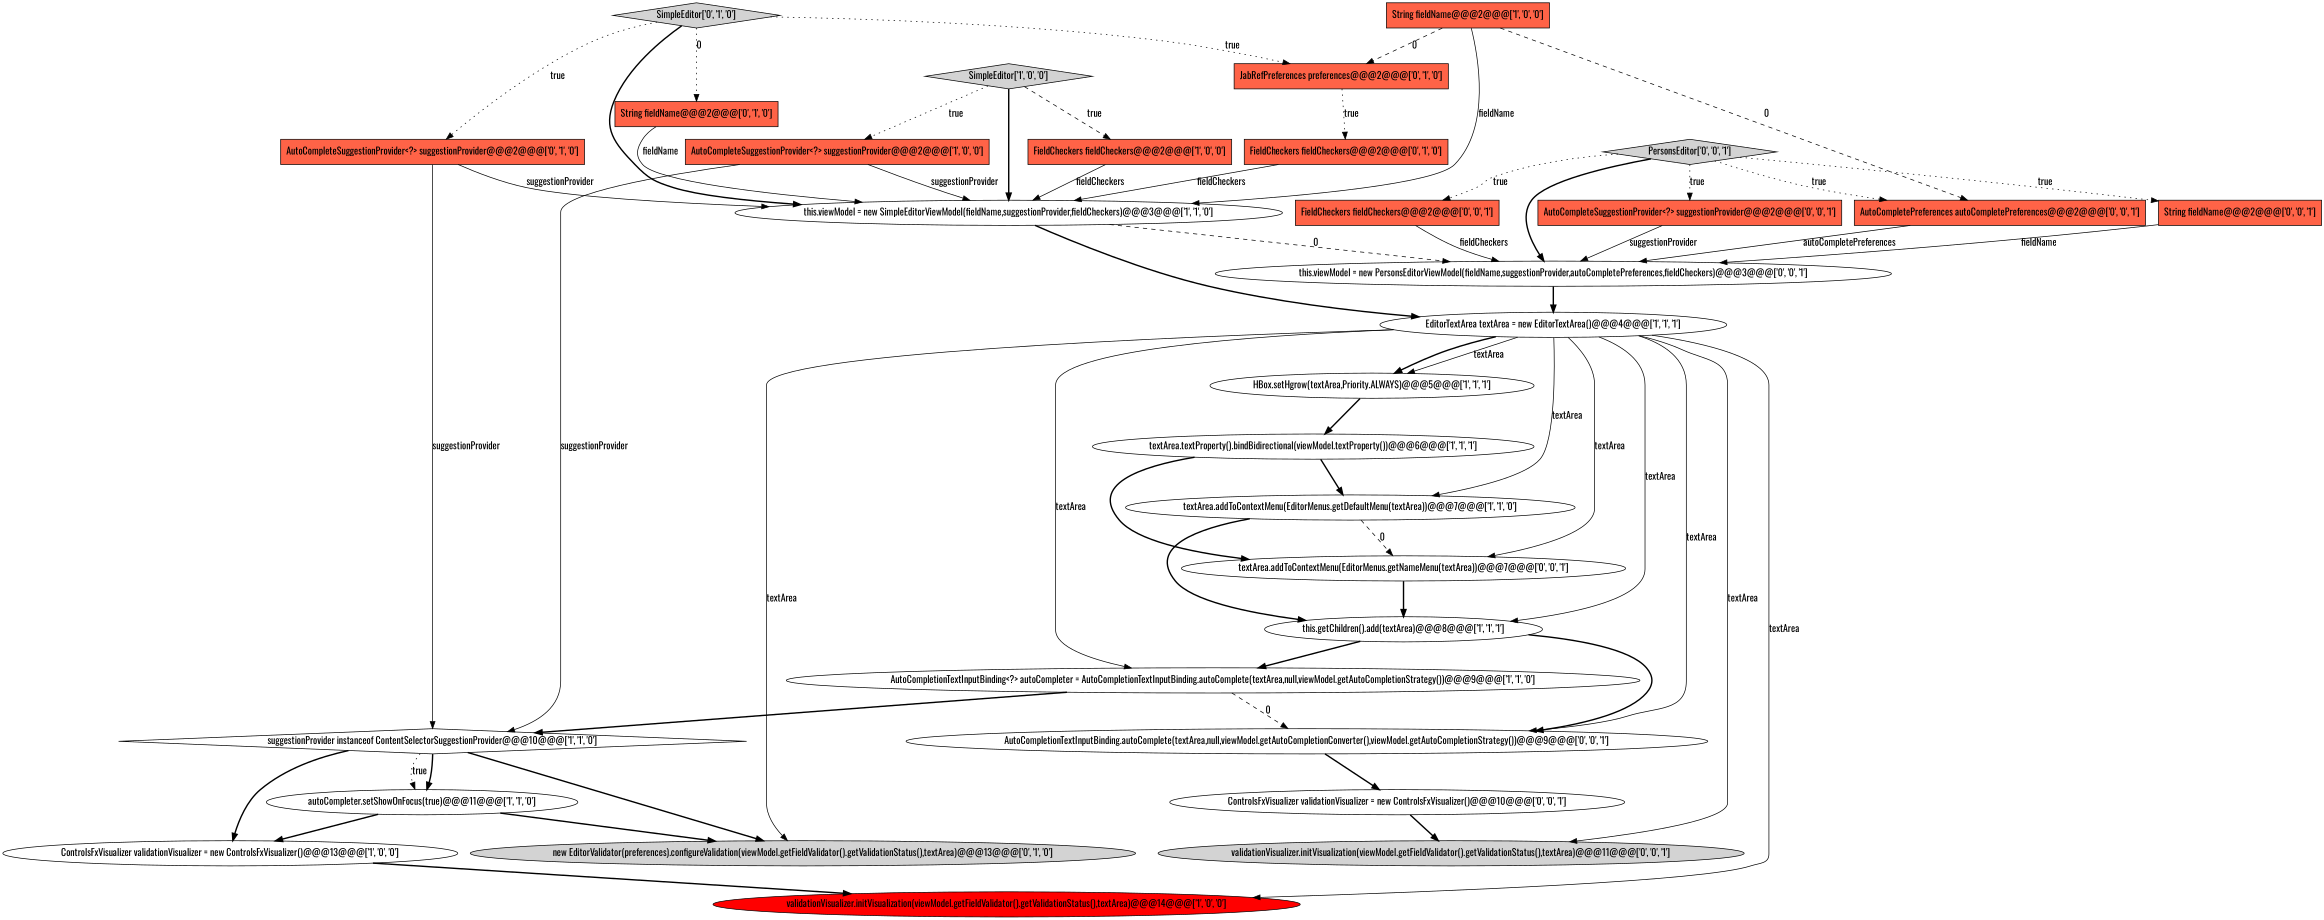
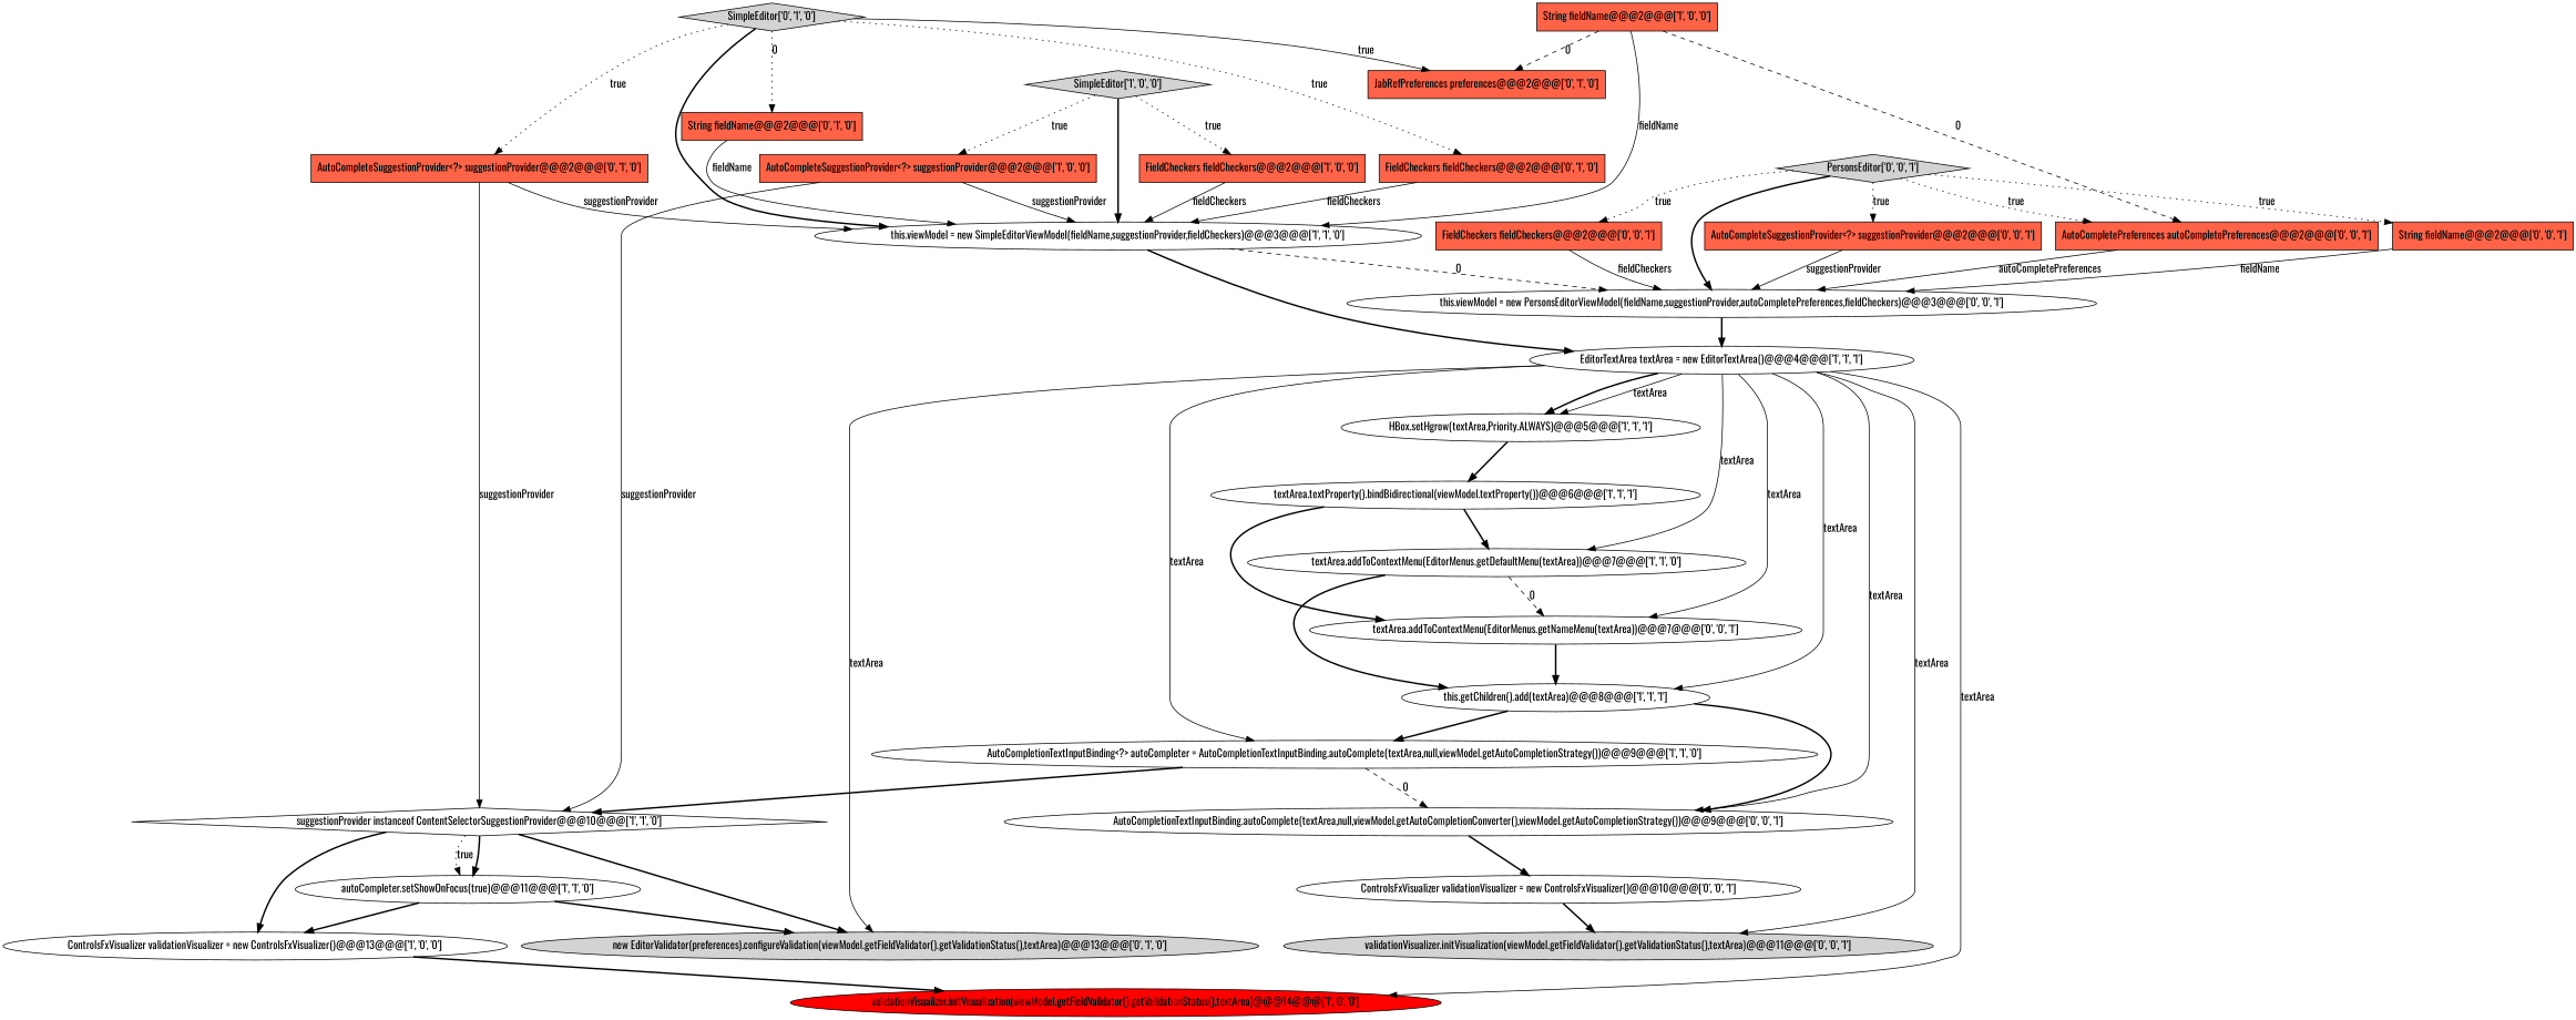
  digraph {
    fontname=Oswald
    node [fillcolor=white fontname=Oswald shape=ellipse style=filled]
    edge [fontname=Oswald style=bold]
    n1 [fillcolor=red label="validationVisualizer.initVisualization(viewModel.getFieldValidator().getValidationStatus(),textArea)@@@14@@@['1', '0', '0']"]
    n2 [label="this.viewModel = new SimpleEditorViewModel(fieldName,suggestionProvider,fieldCheckers)@@@3@@@['1', '1', '0']"]
    n3 [label="this.viewModel = new PersonsEditorViewModel(fieldName,suggestionProvider,autoCompletePreferences,fieldCheckers)@@@3@@@['0', '0', '1']"]
    n4 [label="EditorTextArea textArea = new EditorTextArea()@@@4@@@['1', '1', '1']"]
    n5 [fillcolor=lightgray label="new EditorValidator(preferences).configureValidation(viewModel.getFieldValidator().getValidationStatus(),textArea)@@@13@@@['0', '1', '0']"]
    n6 [label="this.getChildren().add(textArea)@@@8@@@['1', '1', '1']"]
    n7 [label="AutoCompletionTextInputBinding.autoComplete(textArea,null,viewModel.getAutoCompletionConverter(),viewModel.getAutoCompletionStrategy())@@@9@@@['0', '0', '1']"]
    n8 [label="AutoCompletionTextInputBinding<?> autoCompleter = AutoCompletionTextInputBinding.autoComplete(textArea,null,viewModel.getAutoCompletionStrategy())@@@9@@@['1', '1', '0']"]
    n9 [fillcolor=lightgray label="validationVisualizer.initVisualization(viewModel.getFieldValidator().getValidationStatus(),textArea)@@@11@@@['0', '0', '1']"]
    n10 [label="textArea.addToContextMenu(EditorMenus.getNameMenu(textArea))@@@7@@@['0', '0', '1']"]
    n11 [label="textArea.addToContextMenu(EditorMenus.getDefaultMenu(textArea))@@@7@@@['1', '1', '0']"]
    n12 [label="HBox.setHgrow(textArea,Priority.ALWAYS)@@@5@@@['1', '1', '1']"]
    n13 [fillcolor=tomato label="AutoCompleteSuggestionProvider<?> suggestionProvider@@@2@@@['0', '0', '1']" shape=box]
    n14 [fillcolor=tomato label="AutoCompleteSuggestionProvider<?> suggestionProvider@@@2@@@['0', '1', '0']" shape=box]
    n15 [label="suggestionProvider instanceof ContentSelectorSuggestionProvider@@@10@@@['1', '1', '0']" shape=diamond]
    n16 [label="autoCompleter.setShowOnFocus(true)@@@11@@@['1', '1', '0']"]
    n17 [label="ControlsFxVisualizer validationVisualizer = new ControlsFxVisualizer()@@@13@@@['1', '0', '0']"]
    n18 [fillcolor=tomato label="String fieldName@@@2@@@['0', '0', '1']" shape=box]
    n19 [label="ControlsFxVisualizer validationVisualizer = new ControlsFxVisualizer()@@@10@@@['0', '0', '1']"]
    n20 [fillcolor=tomato label="AutoCompletePreferences autoCompletePreferences@@@2@@@['0', '0', '1']" shape=box]
    n21 [fillcolor=tomato label="AutoCompleteSuggestionProvider<?> suggestionProvider@@@2@@@['1', '0', '0']" shape=box]
    n22 [label="textArea.textProperty().bindBidirectional(viewModel.textProperty())@@@6@@@['1', '1', '1']"]
    n23 [fillcolor=tomato label="FieldCheckers fieldCheckers@@@2@@@['0', '1', '0']" shape=box]
    n24 [fillcolor=tomato label="FieldCheckers fieldCheckers@@@2@@@['0', '0', '1']" shape=box]
    n25 [fillcolor=tomato label="FieldCheckers fieldCheckers@@@2@@@['1', '0', '0']" shape=box]
    n26 [fillcolor=lightgray label="SimpleEditor['0', '1', '0']" shape=diamond]
    n27 [fillcolor=tomato label="String fieldName@@@2@@@['0', '1', '0']" shape=box]
    n28 [fillcolor=tomato label="JabRefPreferences preferences@@@2@@@['0', '1', '0']" shape=box]
    n29 [fillcolor=lightgray label="SimpleEditor['1', '0', '0']" shape=diamond]
    n30 [fillcolor=tomato label="String fieldName@@@2@@@['1', '0', '0']" shape=box]
    n31 [fillcolor=lightgray label="PersonsEditor['0', '0', '1']" shape=diamond]
    n2 -> n3 [label=0 style=dashed]
    n2 -> n4
    n3 -> n4
    n4 -> n1 [label=textArea style=solid]
    n4 -> n5 [label=textArea style=solid]
    n4 -> n6 [label=textArea style=solid]
    n4 -> n7 [label=textArea style=solid]
    n4 -> n8 [label=textArea style=solid]
    n4 -> n9 [label=textArea style=solid]
    n4 -> n10 [label=textArea style=solid]
    n4 -> n11 [label=textArea style=solid]
    n4 -> n12 [label=textArea style=solid]
    n4 -> n12
    n6 -> n7
    n6 -> n8
    n7 -> n19
    n8 -> n7 [label=0 style=dashed]
    n8 -> n15
    n10 -> n6
    n11 -> n6
    n11 -> n10 [label=0 style=dashed]
    n12 -> n22
    n13 -> n3 [label=suggestionProvider style=solid]
    n14 -> n2 [label=suggestionProvider style=solid]
    n14 -> n15 [label=suggestionProvider style=solid]
    n15 -> n5
    n15 -> n16
    n15 -> n16 [label=true style=dotted]
    n15 -> n17
    n16 -> n5
    n16 -> n17
    n17 -> n1
    n18 -> n3 [label=fieldName style=solid]
    n19 -> n9
    n20 -> n3 [label=autoCompletePreferences style=solid]
    n21 -> n2 [label=suggestionProvider style=solid]
    n21 -> n15 [label=suggestionProvider style=solid]
    n22 -> n10
    n22 -> n11
    n23 -> n2 [label=fieldCheckers style=solid]
    n24 -> n3 [label=fieldCheckers style=solid]
    n25 -> n2 [label=fieldCheckers style=solid]
    n26 -> n2
    n26 -> n14 [label=true style=dotted]
-   n28 -> n23 [label=true style=dotted]
+   n26 -> n23 [label=true style=dotted]
    n26 -> n27 [label=0 style=dotted]
-   n26 -> n28 [label=true style=dotted]
+   n26 -> n28 [label=true style=solid]
    n27 -> n2 [label=fieldName style=solid]
    n29 -> n2
    n29 -> n21 [label=true style=dotted]
-   n29 -> n25 [label=true style=dashed]
+   n29 -> n25 [label=true style=dotted]
    n30 -> n2 [label=fieldName style=solid]
    n30 -> n20 [label=0 style=dashed]
    n30 -> n28 [label=0 style=dashed]
    n31 -> n3
    n31 -> n13 [label=true style=dotted]
    n31 -> n18 [label=true style=dotted]
    n31 -> n20 [label=true style=dotted]
    n31 -> n24 [label=true style=dotted]
  }
